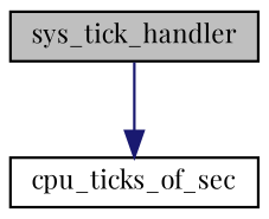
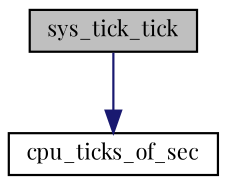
  digraph {
    rankdir=TB
    fontname="Playfair Display"
    node [color=black fontname="Playfair Display" fontsize=10 shape=record style=filled]
-   n1 [fillcolor=grey75 fontcolor=black height=0.2 label=sys_tick_handler width=0.4]
+   n1 [fillcolor=grey75 fontcolor=black height=0.2 label=sys_tick_tick width=0.4]
    n2 [fillcolor=white height=0.2 label=cpu_ticks_of_sec width=0.4]
    n1 -> n2 [color=midnightblue fontname="Playfair Display" fontsize=10 labelfontname=FreeSans labelfontsize=10 style=solid]
  }
